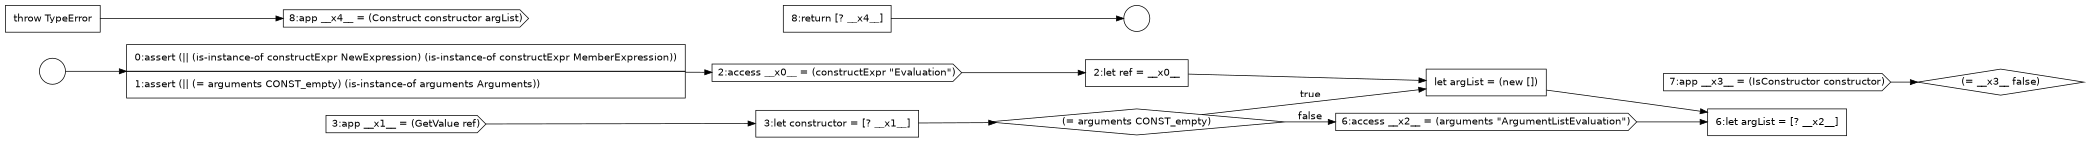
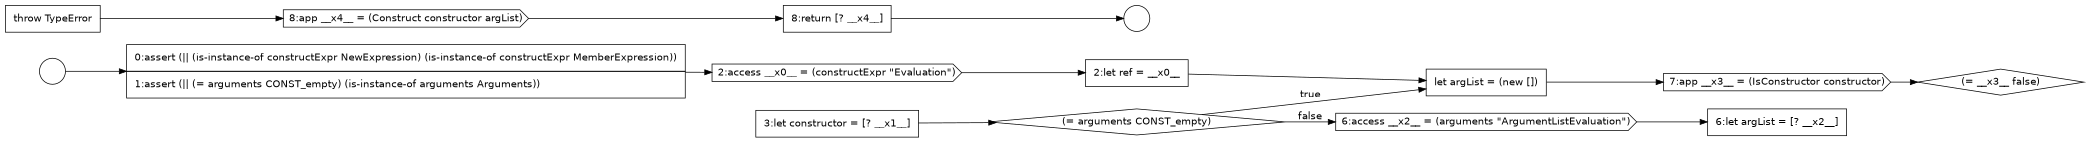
  digraph {
    fontname="DejaVu Sans"
    rankdir=LR
    node [color=black fillcolor=white fontname="DejaVu Sans" shape=none style=filled]
    edge [color=black fontname="DejaVu Sans"]
    n1 [label=<<font color="black">(= arguments CONST_empty)</font>> shape=diamond]
    n2 [label=<<font color="black">     <table border="0" cellborder="1" cellspacing="0" cellpadding="10">       <tr><td align="left">let argList = (new [])</td></tr>     </table>   </font>> margin=0]
    n3 [label=<<font color="black">6:access __x2__ = (arguments &quot;ArgumentListEvaluation&quot;)</font>> shape=cds]
    n4 [label=<<font color="black">7:app __x3__ = (IsConstructor constructor)</font>> shape=cds]
    n5 [label=<<font color="black">     <table border="0" cellborder="1" cellspacing="0" cellpadding="10">       <tr><td align="left">6:let argList = [? __x2__]</td></tr>     </table>   </font>> margin=0]
    n6 [label=<<font color="black">(= __x3__ false)</font>> shape=diamond]
    n7 [label=<<font color="black">     <table border="0" cellborder="1" cellspacing="0" cellpadding="10">       <tr><td align="left">throw TypeError</td></tr>     </table>   </font>> margin=0]
    n8 [label=<<font color="black">8:app __x4__ = (Construct constructor argList)</font>> shape=cds]
    n9 [label=<<font color="black">     <table border="0" cellborder="1" cellspacing="0" cellpadding="10">       <tr><td align="left">8:return [? __x4__]</td></tr>     </table>   </font>> margin=0]
    n10 [label=" " shape=circle]
    n11 [label=<<font color="black">     <table border="0" cellborder="1" cellspacing="0" cellpadding="10">       <tr><td align="left">0:assert (|| (is-instance-of constructExpr NewExpression) (is-instance-of constructExpr MemberExpression))</td></tr>       <tr><td align="left">1:assert (|| (= arguments CONST_empty) (is-instance-of arguments Arguments))</td></tr>     </table>   </font>> margin=0]
    n12 [label=<<font color="black">2:access __x0__ = (constructExpr &quot;Evaluation&quot;)</font>> shape=cds]
    n13 [label=" " shape=circle]
    n14 [label=<<font color="black">     <table border="0" cellborder="1" cellspacing="0" cellpadding="10">       <tr><td align="left">2:let ref = __x0__</td></tr>     </table>   </font>> margin=0]
-   n15 [label=<<font color="black">3:app __x1__ = (GetValue ref)</font>> shape=cds]
    n16 [label=<<font color="black">     <table border="0" cellborder="1" cellspacing="0" cellpadding="10">       <tr><td align="left">3:let constructor = [? __x1__]</td></tr>     </table>   </font>> margin=0]
    n1 -> n2 [label=<<font color="black">true</font>>]
    n1 -> n3 [label=<<font color="black">false</font>>]
-   n2 -> n5
+   n2 -> n4
    n3 -> n5
    n4 -> n6
    n7 -> n8
+   n8 -> n9
    n9 -> n13
    n10 -> n11
    n11 -> n12
    n12 -> n14
    n14 -> n2
-   n15 -> n16
    n16 -> n1
  }
